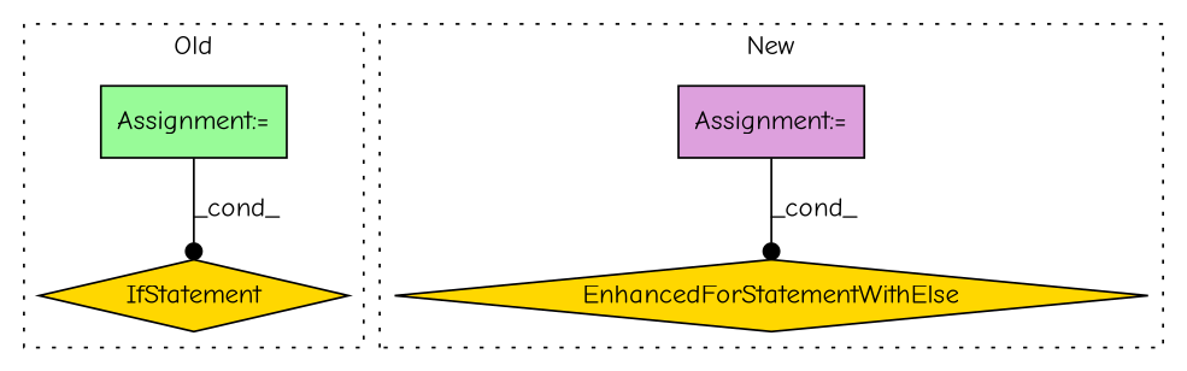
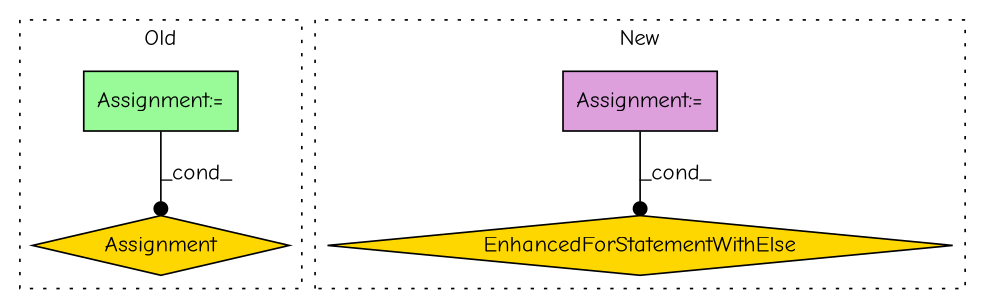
  digraph {
    fontname="Comic Neue"
    node [a=7 l="57,88" s="1046,1128" shape=diamond style=filled fillcolor=gold fontname="Comic Neue"]
    edge [arrowhead=dot fontname="Comic Neue"]
-   n1 [a=25 l="10,2" label=IfStatement s="1300,1341"]
+   n1 [a=25 l="10,2" label=Assignment s="1300,1341"]
    n2 [l=1 label="Assignment:=" s=1014 shape=box fillcolor=palegreen]
    n3 [a=115 label=EnhancedForStatementWithElse]
    n4 [label="Assignment:=" shape=box fillcolor=plum]
    subgraph cluster_1 {
      label=Old
      style=dotted
      n1
      n2
    }
    subgraph cluster_2 {
      label=New
      style=dotted
      n3
      n4
    }
    n2 -> n1 [label=_cond_]
    n4 -> n3 [label=_cond_]
  }
